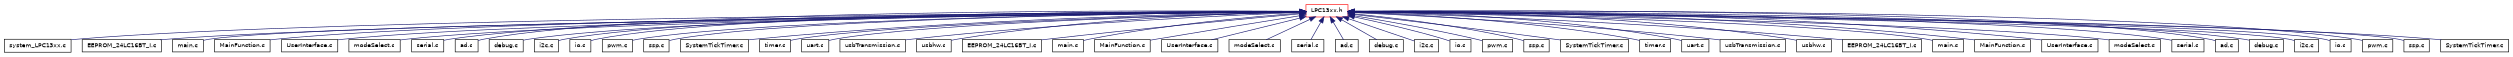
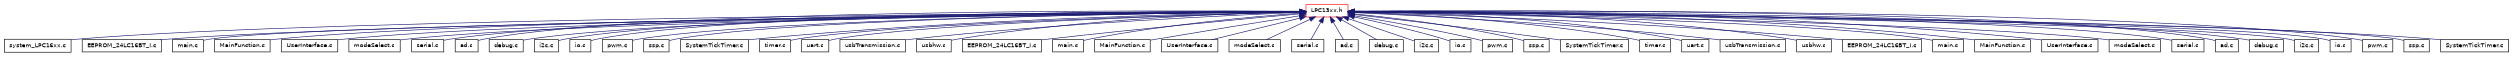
  digraph {
    node [color=black fillcolor=white fontname=Helvetica fontsize=10 shape=record style=filled]
    edge [color=midnightblue dir=back fontname=Helvetica fontsize=10 labelfontname=Helvetica labelfontsize=10 style=solid]
    n1 [color=red height=0.2 label="LPC13xx.h" width=0.4]
-   n2 [height=0.2 label="system_LPC13xx.c" width=0.4]
+   n2 [height=0.2 label="system_LPC16xx.c" width=0.4]
    n3 [height=0.2 label="EEPROM_24LC16BT_I.c" width=0.4]
    n4 [height=0.2 label="main.c" width=0.4]
    n5 [height=0.2 label="MainFunction.c" width=0.4]
    n6 [height=0.2 label="UserInterface.c" width=0.4]
    n7 [height=0.2 label="modeSelect.c" width=0.4]
    n8 [height=0.2 label="serial.c" width=0.4]
    n9 [height=0.2 label="ad.c" width=0.4]
    n10 [height=0.2 label="debug.c" width=0.4]
    n11 [height=0.2 label="i2c.c" width=0.4]
    n12 [height=0.2 label="io.c" width=0.4]
    n13 [height=0.2 label="pwm.c" width=0.4]
    n14 [height=0.2 label="ssp.c" width=0.4]
    n15 [height=0.2 label="SystemTickTimer.c" width=0.4]
    n16 [height=0.2 label="timer.c" width=0.4]
    n17 [height=0.2 label="uart.c" width=0.4]
    n18 [height=0.2 label="usbTransmission.c" width=0.4]
    n19 [height=0.2 label="usbhw.c" width=0.4]
    n20 [height=0.2 label="EEPROM_24LC16BT_I.c" width=0.4]
    n21 [height=0.2 label="main.c" width=0.4]
    n22 [height=0.2 label="MainFunction.c" width=0.4]
    n23 [height=0.2 label="UserInterface.c" width=0.4]
    n24 [height=0.2 label="modeSelect.c" width=0.4]
    n25 [height=0.2 label="serial.c" width=0.4]
    n26 [height=0.2 label="ad.c" width=0.4]
    n27 [height=0.2 label="debug.c" width=0.4]
    n28 [height=0.2 label="i2c.c" width=0.4]
    n29 [height=0.2 label="io.c" width=0.4]
    n30 [height=0.2 label="pwm.c" width=0.4]
    n31 [height=0.2 label="ssp.c" width=0.4]
    n32 [height=0.2 label="SystemTickTimer.c" width=0.4]
    n33 [height=0.2 label="timer.c" width=0.4]
    n34 [height=0.2 label="uart.c" width=0.4]
    n35 [height=0.2 label="usbTransmission.c" width=0.4]
    n36 [height=0.2 label="usbhw.c" width=0.4]
    n37 [height=0.2 label="EEPROM_24LC16BT_I.c" width=0.4]
    n38 [height=0.2 label="main.c" width=0.4]
    n39 [height=0.2 label="MainFunction.c" width=0.4]
    n40 [height=0.2 label="UserInterface.c" width=0.4]
    n41 [height=0.2 label="modeSelect.c" width=0.4]
    n42 [height=0.2 label="serial.c" width=0.4]
    n43 [height=0.2 label="ad.c" width=0.4]
    n44 [height=0.2 label="debug.c" width=0.4]
    n45 [height=0.2 label="i2c.c" width=0.4]
    n46 [height=0.2 label="io.c" width=0.4]
    n47 [height=0.2 label="pwm.c" width=0.4]
    n48 [height=0.2 label="ssp.c" width=0.4]
    n49 [height=0.2 label="SystemTickTimer.c" width=0.4]
    n1 -> n2
    n1 -> n3
    n1 -> n4
    n1 -> n5
    n1 -> n6
    n1 -> n7
    n1 -> n8
    n1 -> n9
    n1 -> n10
    n1 -> n11
    n1 -> n12
    n1 -> n13
    n1 -> n14
    n1 -> n15
    n1 -> n16
    n1 -> n17
    n1 -> n18
    n1 -> n19
    n1 -> n20
    n1 -> n21
    n1 -> n22
    n1 -> n23
    n1 -> n24
    n1 -> n25
    n1 -> n26
    n1 -> n27
    n1 -> n28
    n1 -> n29
    n1 -> n30
    n1 -> n31
    n1 -> n32
    n1 -> n33
    n1 -> n34
    n1 -> n35
    n1 -> n36
    n1 -> n37
    n1 -> n38
    n1 -> n39
    n1 -> n40
    n1 -> n41
    n1 -> n42
    n1 -> n43
    n1 -> n44
    n1 -> n45
    n1 -> n46
    n1 -> n47
    n1 -> n48
    n1 -> n49
  }
